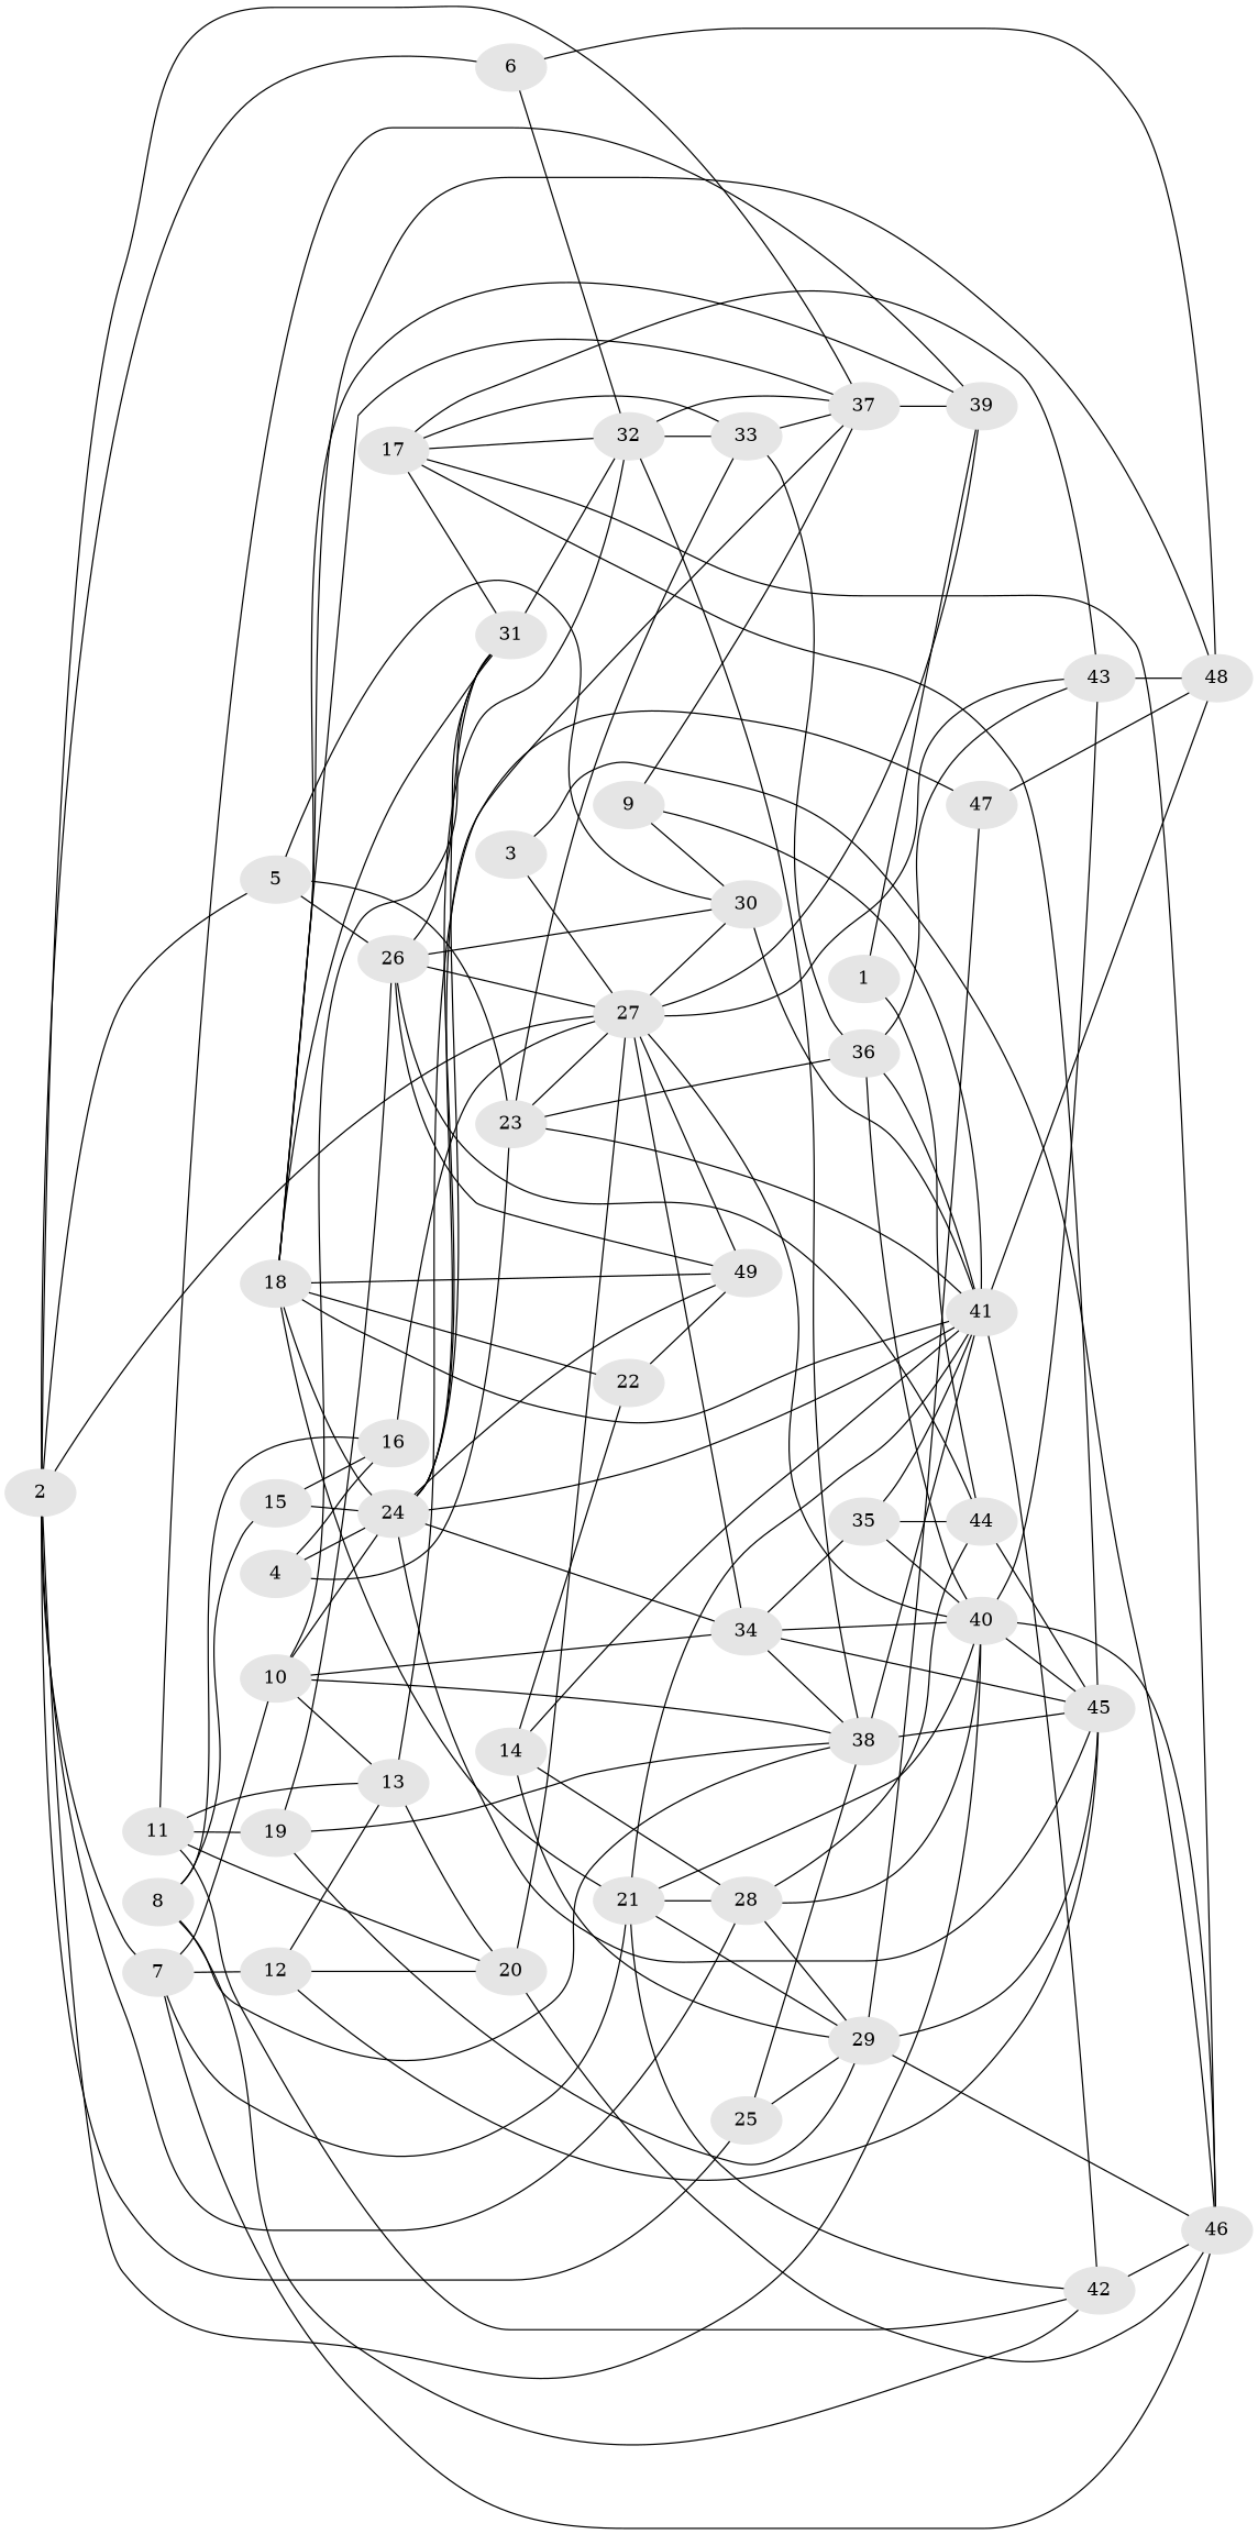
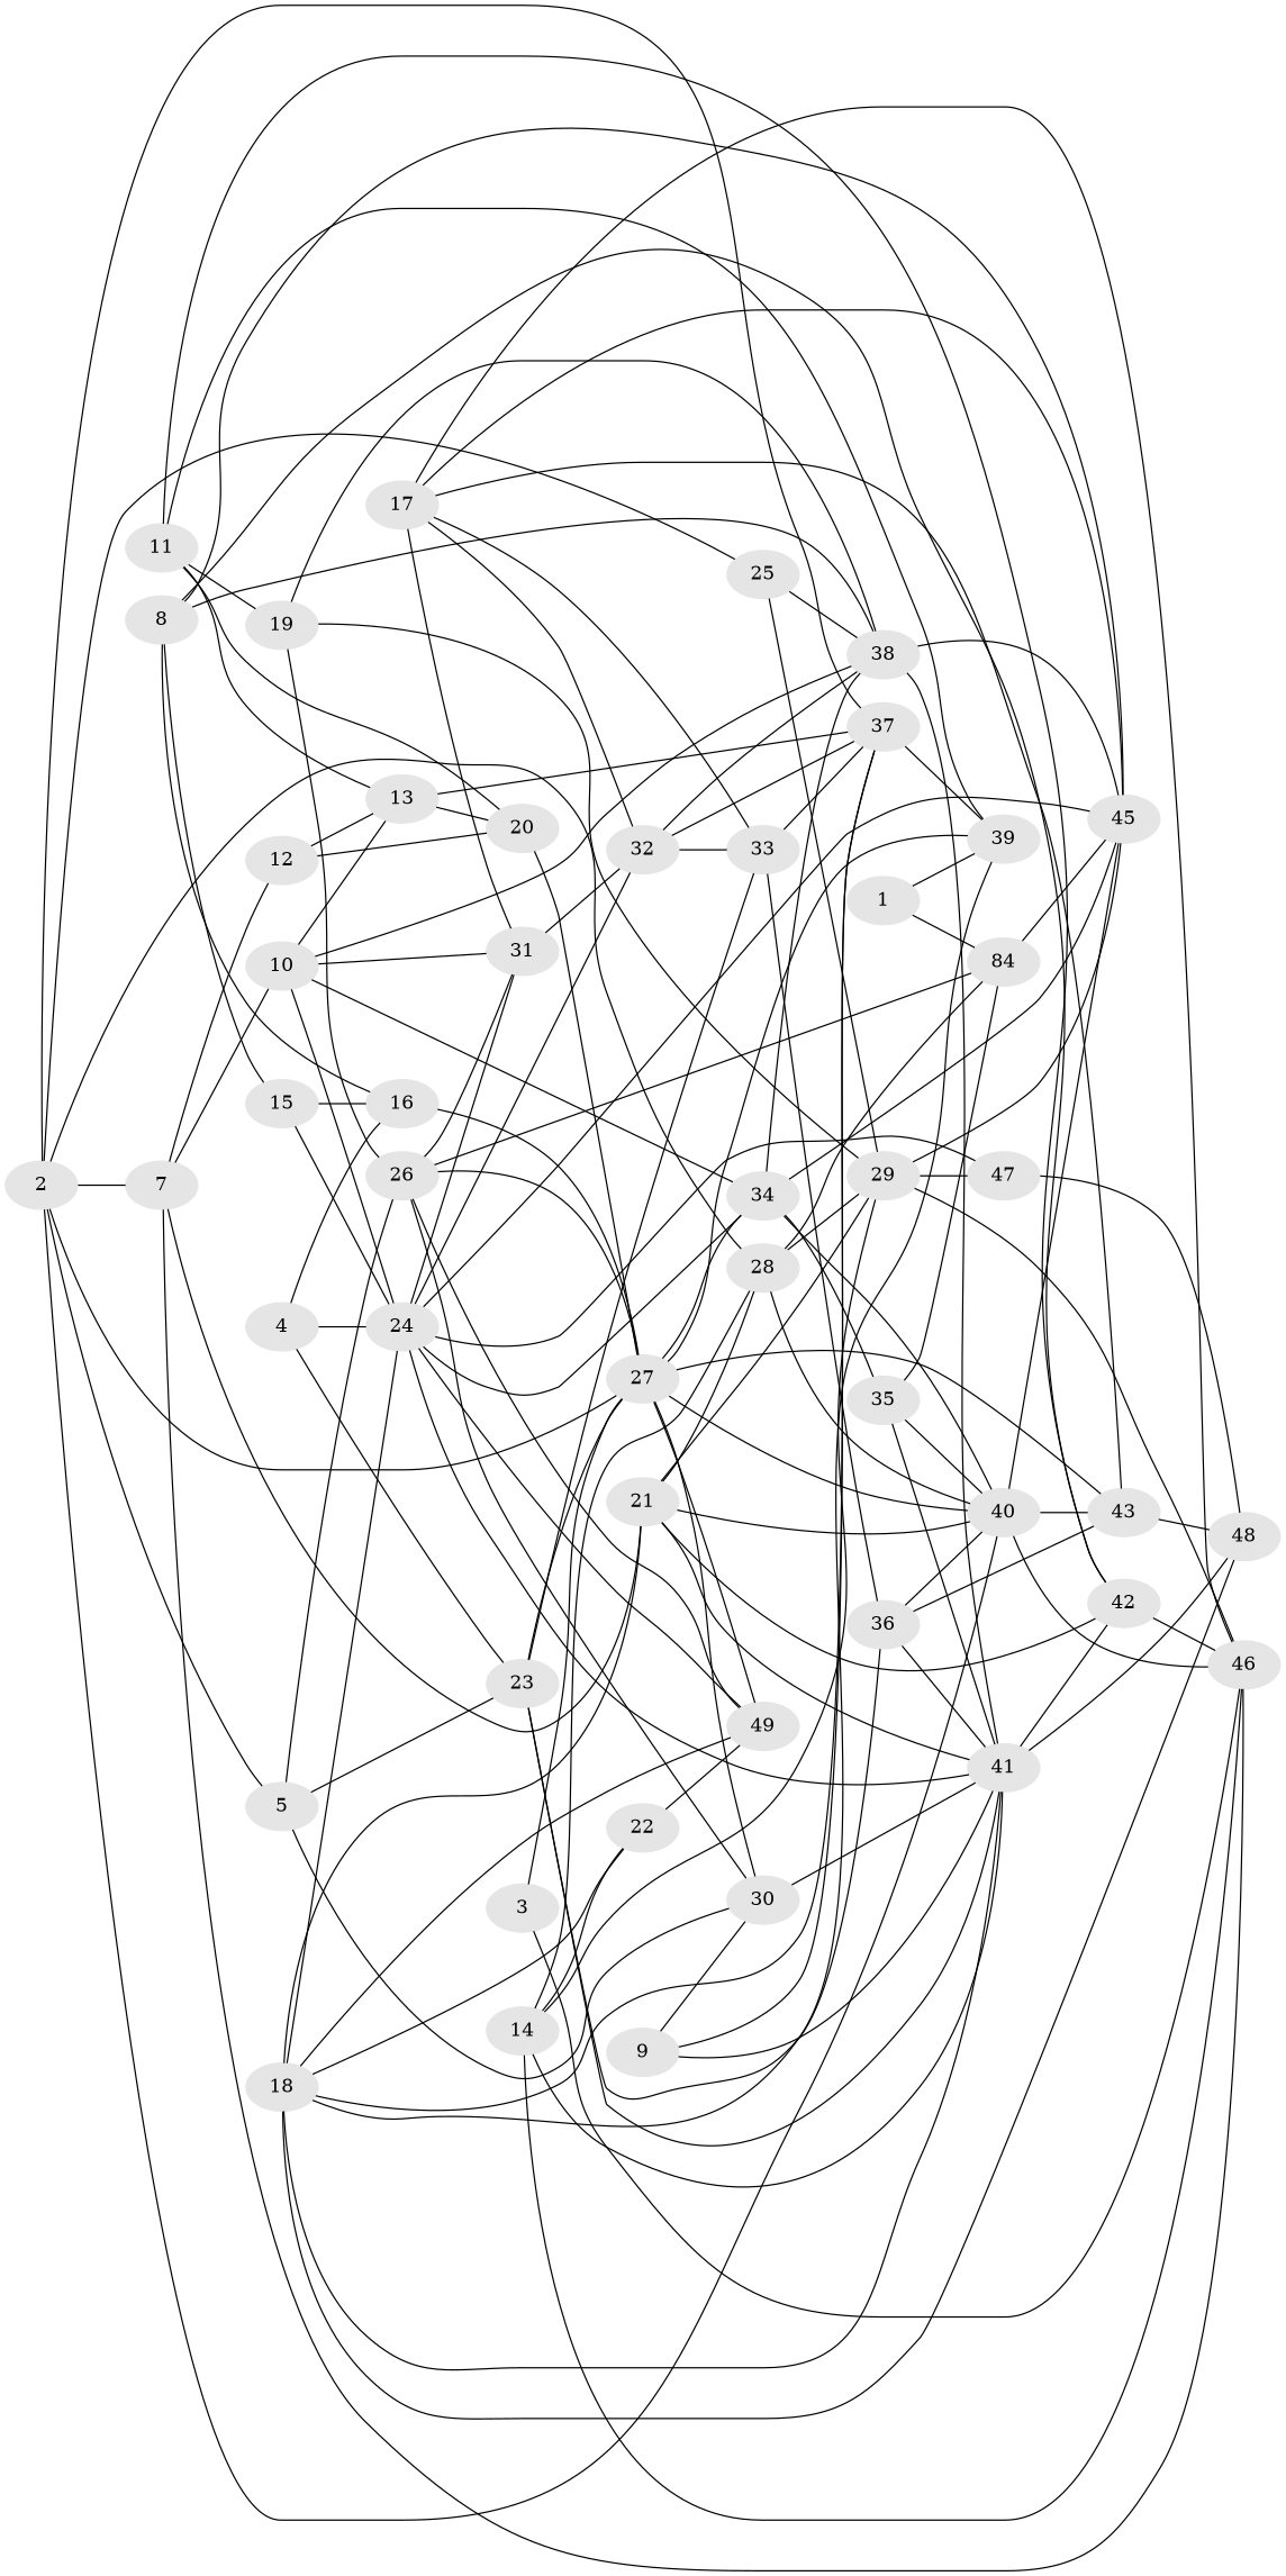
  graph {
    rankdir=LR
    node [color=gray90 style=filled]
    edge [weight=1.0]
    1
    39
-   44
+   44 [label=84]
    45
    2
    5
-   6
    7
    25
    27
    28
    37
    40
    23
    26
    30
    32
    48
    46
    10
    12
    21
    29
    38
    34
    43
    49
    3
    4
    16
    24
    41
    33
    36
    31
    47
    13
    20
    42
    8
    15
    9
    35
    11
    19
    14
    22
    17
    18
    1 -- 39
    1 -- 44
    44 -- 45
    2 -- 5
-   2 -- 6
    2 -- 7
    2 -- 25
    2 -- 27
    2 -- 28
    2 -- 37
    2 -- 40
    5 -- 23
    5 -- 26
    5 -- 30
-   6 -- 32
-   6 -- 48
    7 -- 46
    7 -- 10
    7 -- 12
    7 -- 21
    25 -- 29
    25 -- 38
    27 -- 39
    27 -- 40
    27 -- 30
    27 -- 34
    27 -- 43
    27 -- 49
    28 -- 44
    28 -- 40
    28 -- 29
    37 -- 39 [weight=2.0]
    40 -- 45
    40 -- 46
    40 -- 43
    23 -- 27
    23 -- 41
    23 -- 33
    23 -- 36
    26 -- 44
    26 -- 27
    26 -- 30
    26 -- 49
    26 -- 31
    30 -- 41
    32 -- 37
    32 -- 38
    32 -- 33
    10 -- 38
    10 -- 34
    10 -- 24
    10 -- 31
    10 -- 13
-   12 -- 45
+   8 -- 45
    12 -- 13
    12 -- 20
    21 -- 28
    21 -- 40
    21 -- 29
    21 -- 41
    21 -- 42
    29 -- 45
    29 -- 46
    29 -- 47
    38 -- 45
    38 -- 41
    34 -- 45
    34 -- 40
    34 -- 38 [weight=2.0]
    34 -- 35
    43 -- 48
    3 -- 27
    3 -- 46
    4 -- 23
    4 -- 16
    4 -- 24
    16 -- 27
    24 -- 45
    24 -- 32 [weight=2.0]
    24 -- 34 [weight=2.0]
    24 -- 49
    24 -- 41
    24 -- 31
    24 -- 47
    41 -- 48
    41 -- 42
    33 -- 37
    33 -- 36
    36 -- 40
    36 -- 43
    36 -- 41
    31 -- 32
    47 -- 48
    13 -- 37
    13 -- 20
    20 -- 27
-   20 -- 46
+   14 -- 46
    42 -- 46
    8 -- 38
    8 -- 16
    8 -- 42
    8 -- 15
    15 -- 16
    15 -- 24
    9 -- 37
    9 -- 30
    9 -- 41
    35 -- 44
    35 -- 40
    35 -- 41
    11 -- 39
    11 -- 13
    11 -- 20
    11 -- 42
    11 -- 19
    19 -- 26
    19 -- 29
    19 -- 38
    14 -- 28
    14 -- 29
    14 -- 41
    14 -- 22
    22 -- 49
    17 -- 45
    17 -- 32
    17 -- 46
    17 -- 43
    17 -- 33
    17 -- 31
    18 -- 39
    18 -- 37
    18 -- 48
    18 -- 21
    18 -- 49
    18 -- 24
    18 -- 41
-   18 -- 31
    18 -- 22
  }
